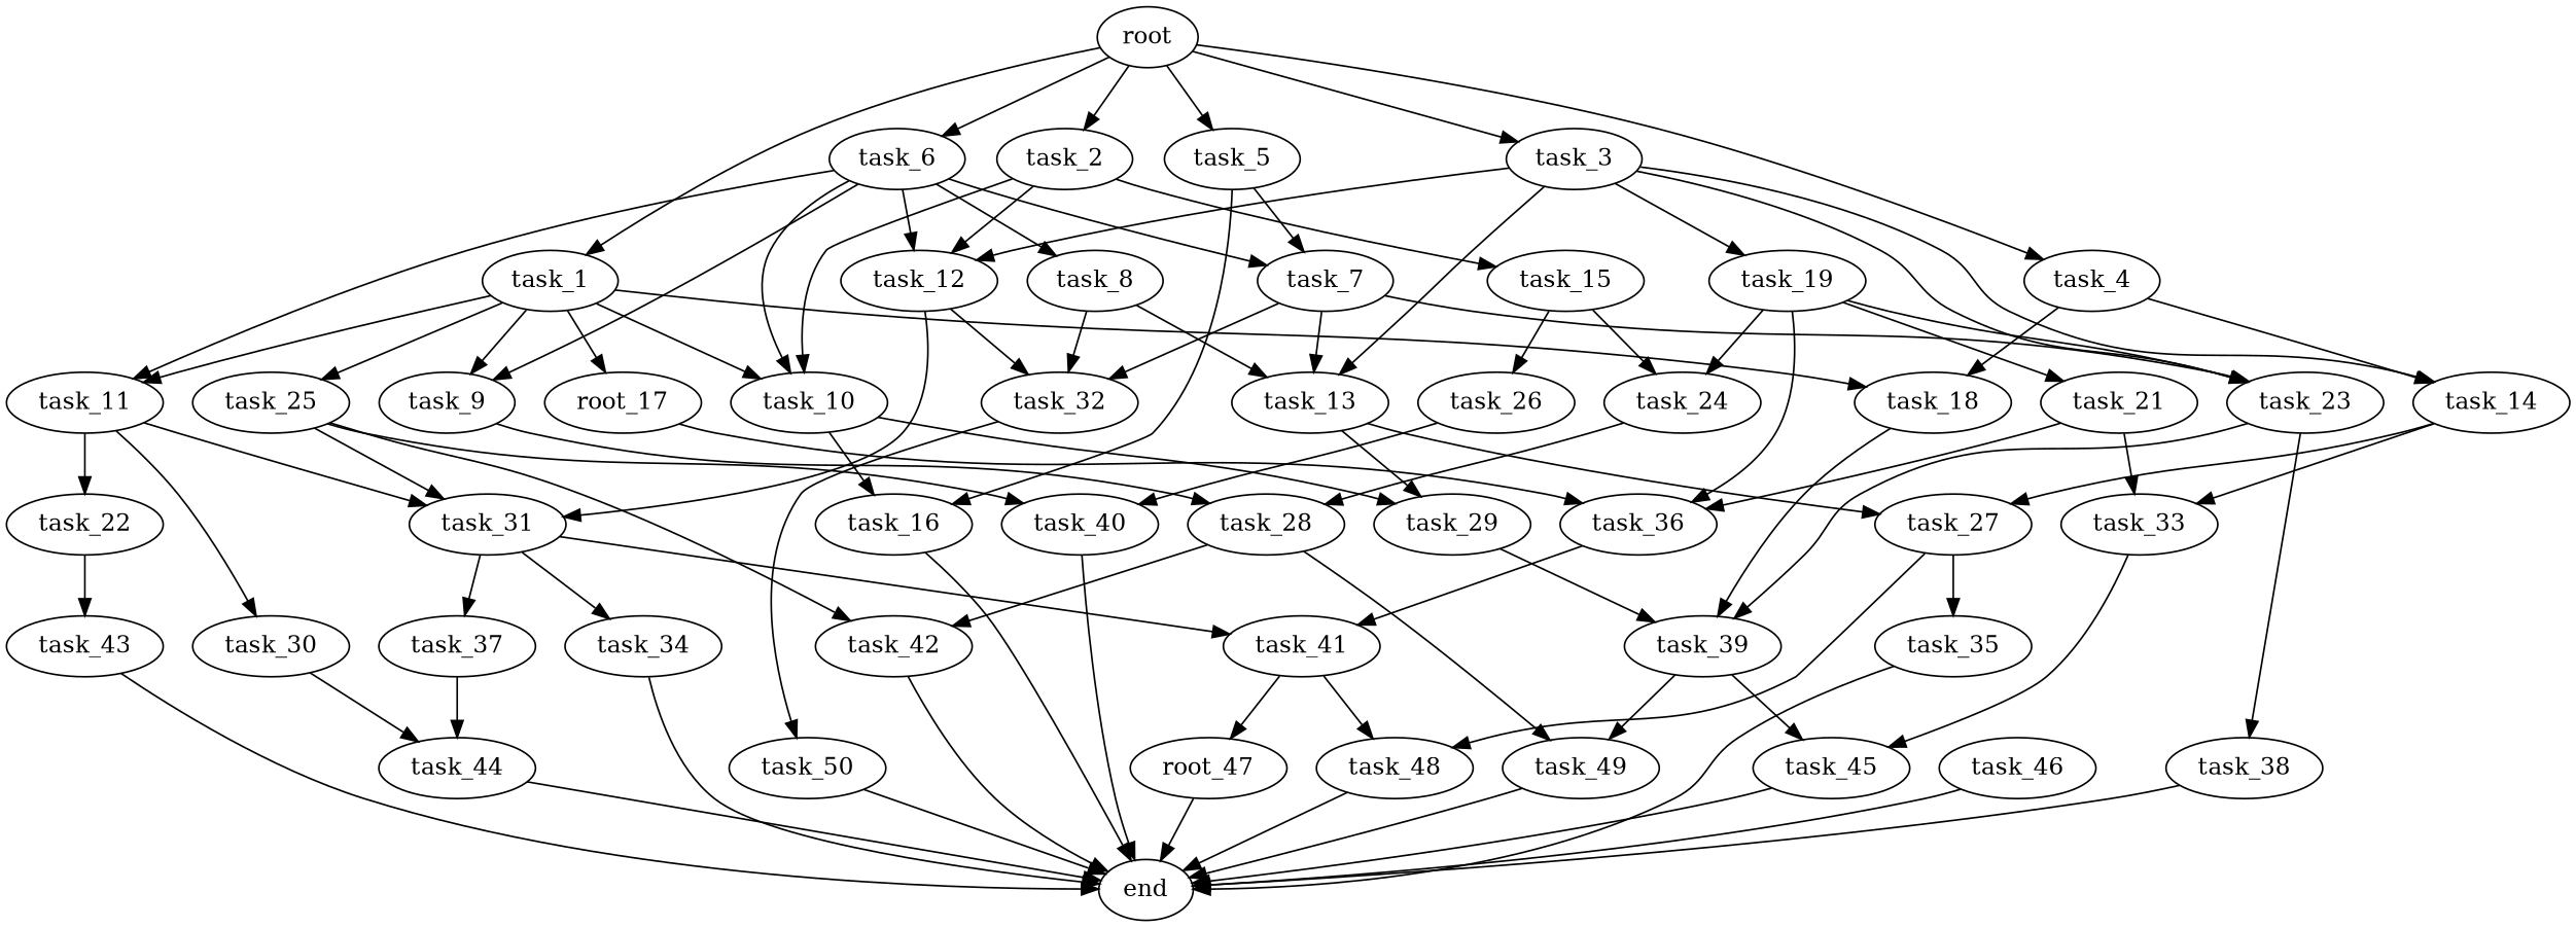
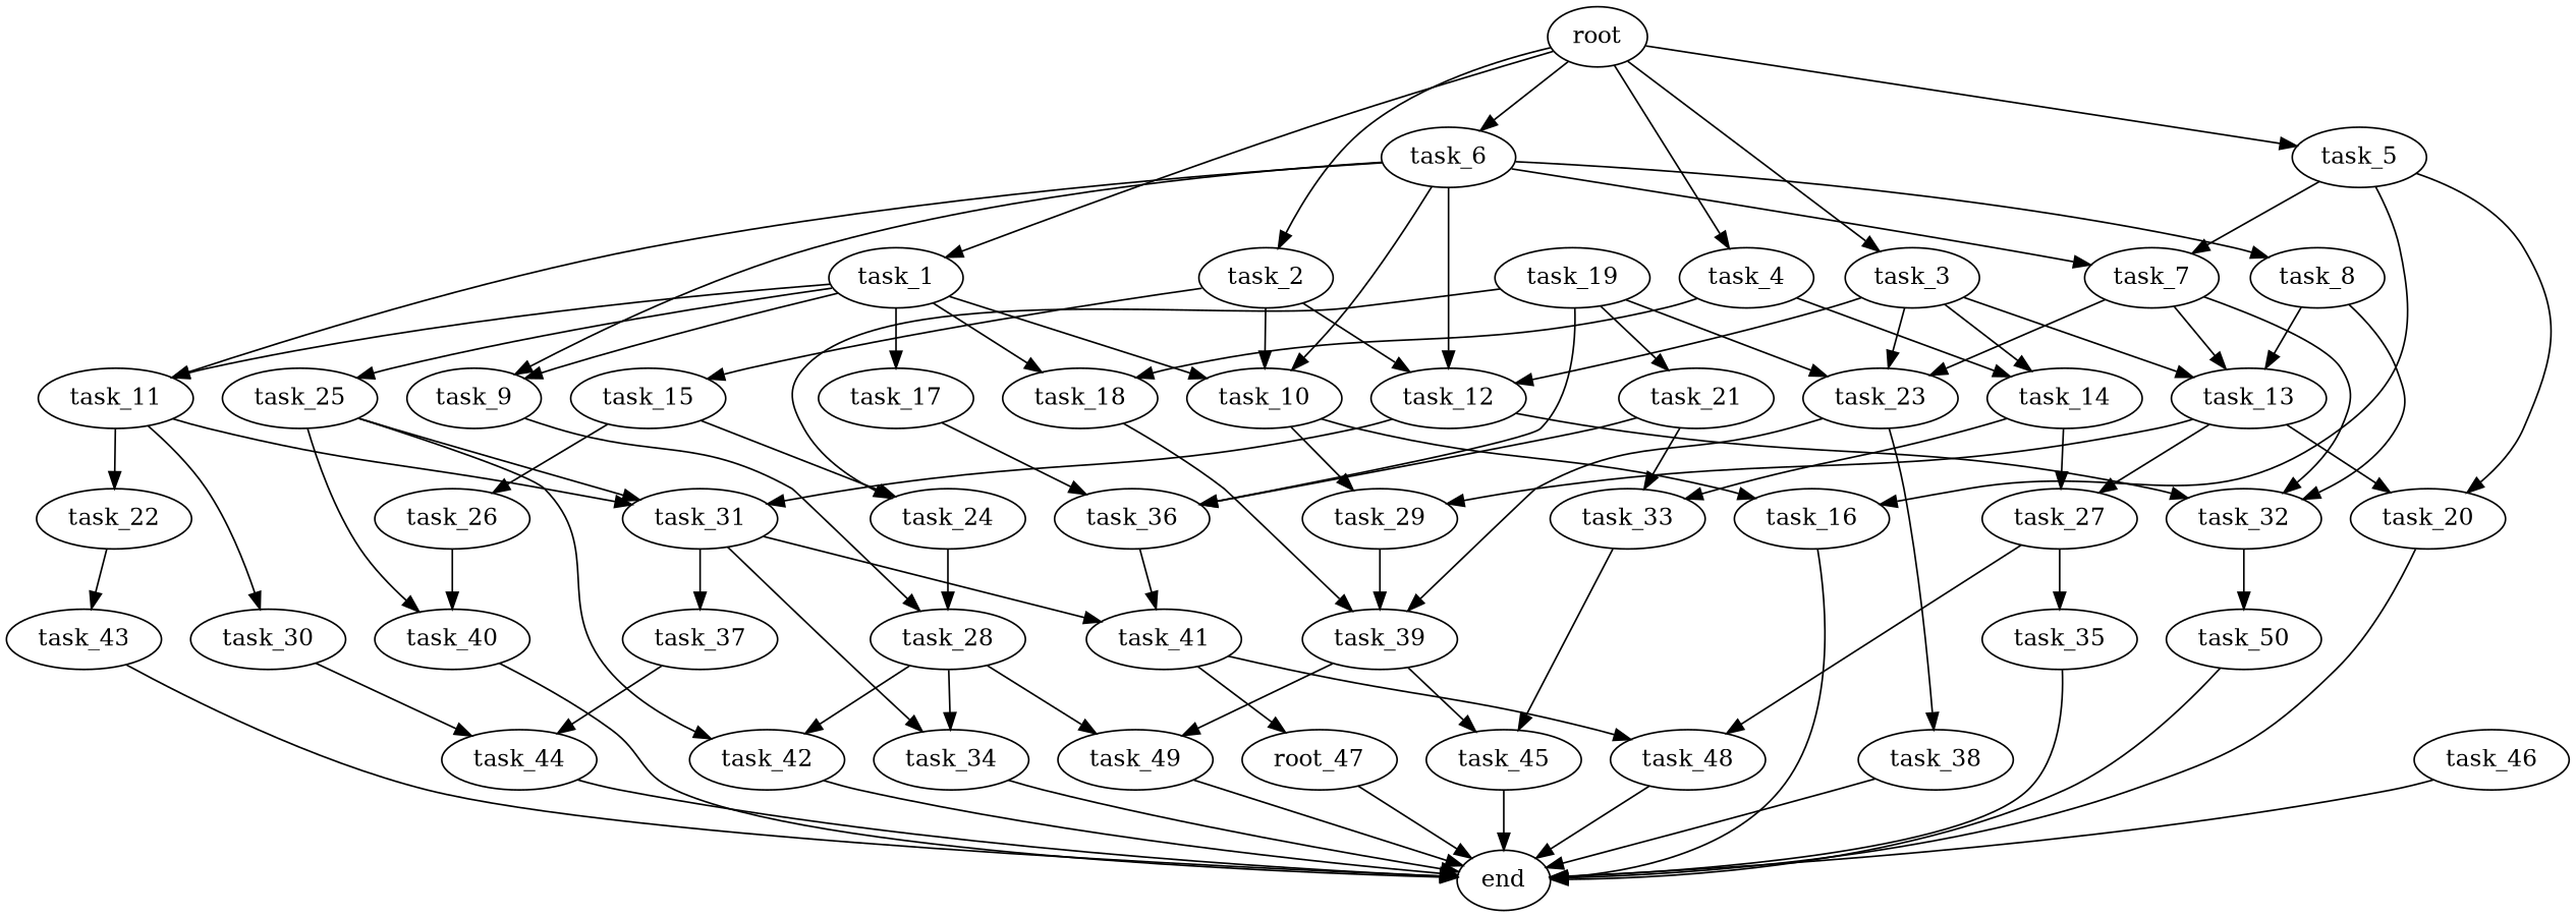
  digraph {
    root
    task_1
    task_2
    task_3
    task_4
    task_5
    task_6
    task_9
    task_10
    task_11
-   task_17 [label=root_17]
+   task_17
    task_18
    task_25
    task_12
    task_15
    task_13
    task_14
    task_19
    task_23
    task_7
    task_16
+   task_20
    task_8
    task_28
    task_29
    task_22
    task_30
    task_31
    task_36
    task_39
    task_40
    task_42
    task_32
    task_24
    task_26
    task_27
    task_33
    task_21
    task_38
    end
    task_34
    task_49
    task_50
    task_43
    task_44
    task_37
    task_41
    task_35
    task_48
    task_45
    task_46
    n52 [label=root_47]
    root -> task_1
    root -> task_2
    root -> task_3
    root -> task_4
    root -> task_5
    root -> task_6
    task_1 -> task_9
    task_1 -> task_10
    task_1 -> task_11
    task_1 -> task_17
    task_1 -> task_18
    task_1 -> task_25
    task_2 -> task_10
    task_2 -> task_12
    task_2 -> task_15
    task_3 -> task_12
    task_3 -> task_13
    task_3 -> task_14
-   task_3 -> task_19
    task_3 -> task_23
    task_4 -> task_18
    task_4 -> task_14
    task_5 -> task_7
    task_5 -> task_16
+   task_5 -> task_20
    task_6 -> task_9
    task_6 -> task_10
    task_6 -> task_11
    task_6 -> task_12
    task_6 -> task_7
    task_6 -> task_8
    task_9 -> task_28
    task_10 -> task_16
    task_10 -> task_29
    task_11 -> task_22
    task_11 -> task_30
    task_11 -> task_31
    task_17 -> task_36
    task_18 -> task_39
    task_25 -> task_31
    task_25 -> task_40
    task_25 -> task_42
    task_12 -> task_31
    task_12 -> task_32
    task_15 -> task_24
    task_15 -> task_26
+   task_13 -> task_20
    task_13 -> task_29
    task_13 -> task_27
    task_14 -> task_27
    task_14 -> task_33
    task_19 -> task_23
    task_19 -> task_36
    task_19 -> task_24
    task_19 -> task_21
    task_23 -> task_39
    task_23 -> task_38
    task_7 -> task_13
    task_7 -> task_23
    task_7 -> task_32
    task_16 -> end
+   task_20 -> end
    task_8 -> task_13
    task_8 -> task_32
    task_28 -> task_42
+   task_28 -> task_34
    task_28 -> task_49
    task_29 -> task_39
    task_22 -> task_43
    task_30 -> task_44
    task_31 -> task_34
    task_31 -> task_37
    task_31 -> task_41
    task_36 -> task_41
    task_39 -> task_49
    task_39 -> task_45
    task_40 -> end
    task_42 -> end
    task_32 -> task_50
    task_24 -> task_28
    task_26 -> task_40
    task_27 -> task_35
    task_27 -> task_48
    task_33 -> task_45
    task_21 -> task_36
    task_21 -> task_33
    task_38 -> end
    task_34 -> end
    task_49 -> end
    task_50 -> end
    task_43 -> end
    task_44 -> end
    task_37 -> task_44
    task_41 -> task_48
    task_41 -> n52
    task_35 -> end
    task_48 -> end
    task_45 -> end
    task_46 -> end
    n52 -> end
  }
